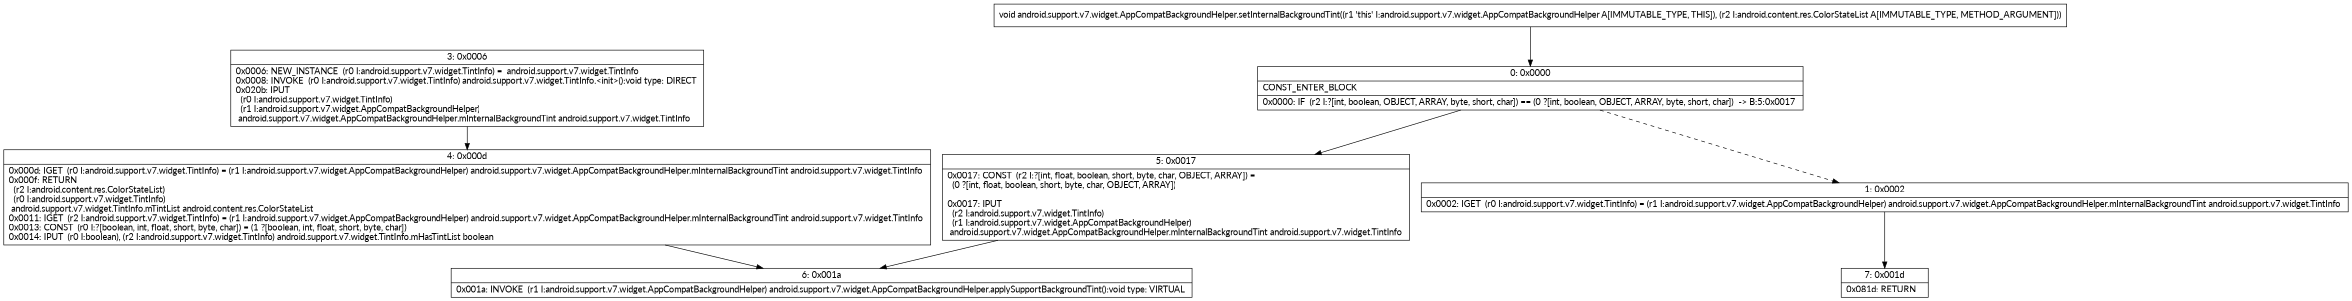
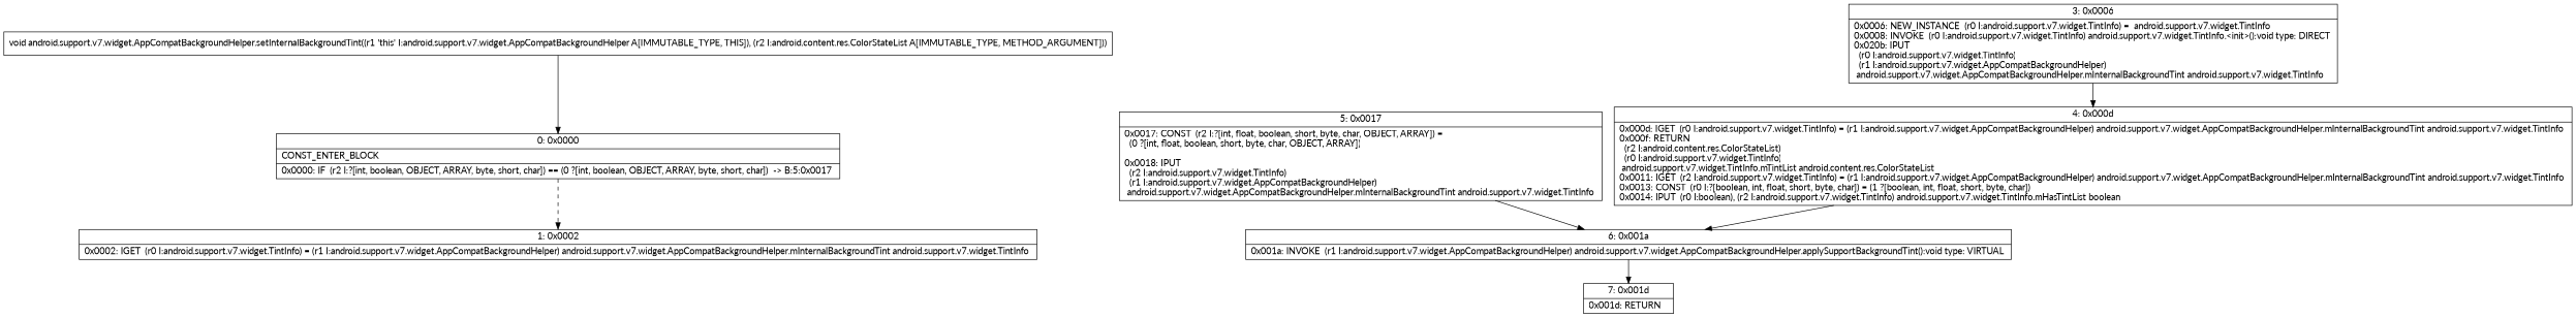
  digraph {
    fontname=Lato
    node [fontname=Lato shape=record]
    edge [fontname=Lato]
    n1 [label="{0\:\ 0x0000|CONST_ENTER_BLOCK\l|0x0000: IF  (r2 I:?[int, boolean, OBJECT, ARRAY, byte, short, char]) == (0 ?[int, boolean, OBJECT, ARRAY, byte, short, char])  \-\> B:5:0x0017 \l}"]
    n2 [label="{1\:\ 0x0002|0x0002: IGET  (r0 I:android.support.v7.widget.TintInfo) = (r1 I:android.support.v7.widget.AppCompatBackgroundHelper) android.support.v7.widget.AppCompatBackgroundHelper.mInternalBackgroundTint android.support.v7.widget.TintInfo \l}"]
-   n3 [label="{5\:\ 0x0017|0x0017: CONST  (r2 I:?[int, float, boolean, short, byte, char, OBJECT, ARRAY]) = \l  (0 ?[int, float, boolean, short, byte, char, OBJECT, ARRAY])\l \l0x0017: IPUT  \l  (r2 I:android.support.v7.widget.TintInfo)\l  (r1 I:android.support.v7.widget.AppCompatBackgroundHelper)\l android.support.v7.widget.AppCompatBackgroundHelper.mInternalBackgroundTint android.support.v7.widget.TintInfo \l}"]
+   n3 [label="{5\:\ 0x0017|0x0017: CONST  (r2 I:?[int, float, boolean, short, byte, char, OBJECT, ARRAY]) = \l  (0 ?[int, float, boolean, short, byte, char, OBJECT, ARRAY])\l \l0x0018: IPUT  \l  (r2 I:android.support.v7.widget.TintInfo)\l  (r1 I:android.support.v7.widget.AppCompatBackgroundHelper)\l android.support.v7.widget.AppCompatBackgroundHelper.mInternalBackgroundTint android.support.v7.widget.TintInfo \l}"]
    n4 [label="{6\:\ 0x001a|0x001a: INVOKE  (r1 I:android.support.v7.widget.AppCompatBackgroundHelper) android.support.v7.widget.AppCompatBackgroundHelper.applySupportBackgroundTint():void type: VIRTUAL \l}"]
    n5 [label="{3\:\ 0x0006|0x0006: NEW_INSTANCE  (r0 I:android.support.v7.widget.TintInfo) =  android.support.v7.widget.TintInfo \l0x0008: INVOKE  (r0 I:android.support.v7.widget.TintInfo) android.support.v7.widget.TintInfo.\<init\>():void type: DIRECT \l0x020b: IPUT  \l  (r0 I:android.support.v7.widget.TintInfo)\l  (r1 I:android.support.v7.widget.AppCompatBackgroundHelper)\l android.support.v7.widget.AppCompatBackgroundHelper.mInternalBackgroundTint android.support.v7.widget.TintInfo \l}"]
    n6 [label="{4\:\ 0x000d|0x000d: IGET  (r0 I:android.support.v7.widget.TintInfo) = (r1 I:android.support.v7.widget.AppCompatBackgroundHelper) android.support.v7.widget.AppCompatBackgroundHelper.mInternalBackgroundTint android.support.v7.widget.TintInfo \l0x000f: RETURN  \l  (r2 I:android.content.res.ColorStateList)\l  (r0 I:android.support.v7.widget.TintInfo)\l android.support.v7.widget.TintInfo.mTintList android.content.res.ColorStateList \l0x0011: IGET  (r2 I:android.support.v7.widget.TintInfo) = (r1 I:android.support.v7.widget.AppCompatBackgroundHelper) android.support.v7.widget.AppCompatBackgroundHelper.mInternalBackgroundTint android.support.v7.widget.TintInfo \l0x0013: CONST  (r0 I:?[boolean, int, float, short, byte, char]) = (1 ?[boolean, int, float, short, byte, char]) \l0x0014: IPUT  (r0 I:boolean), (r2 I:android.support.v7.widget.TintInfo) android.support.v7.widget.TintInfo.mHasTintList boolean \l}"]
-   n7 [label="{7\:\ 0x001d|0x081d: RETURN   \l}"]
+   n7 [label="{7\:\ 0x001d|0x001d: RETURN   \l}"]
    n8 [label="{void android.support.v7.widget.AppCompatBackgroundHelper.setInternalBackgroundTint((r1 'this' I:android.support.v7.widget.AppCompatBackgroundHelper A[IMMUTABLE_TYPE, THIS]), (r2 I:android.content.res.ColorStateList A[IMMUTABLE_TYPE, METHOD_ARGUMENT])) }"]
    n1 -> n2 [style=dashed]
-   n1 -> n3
    n3 -> n4
-   n2 -> n7
+   n4 -> n7
    n5 -> n6
    n6 -> n4
    n8 -> n1
  }
